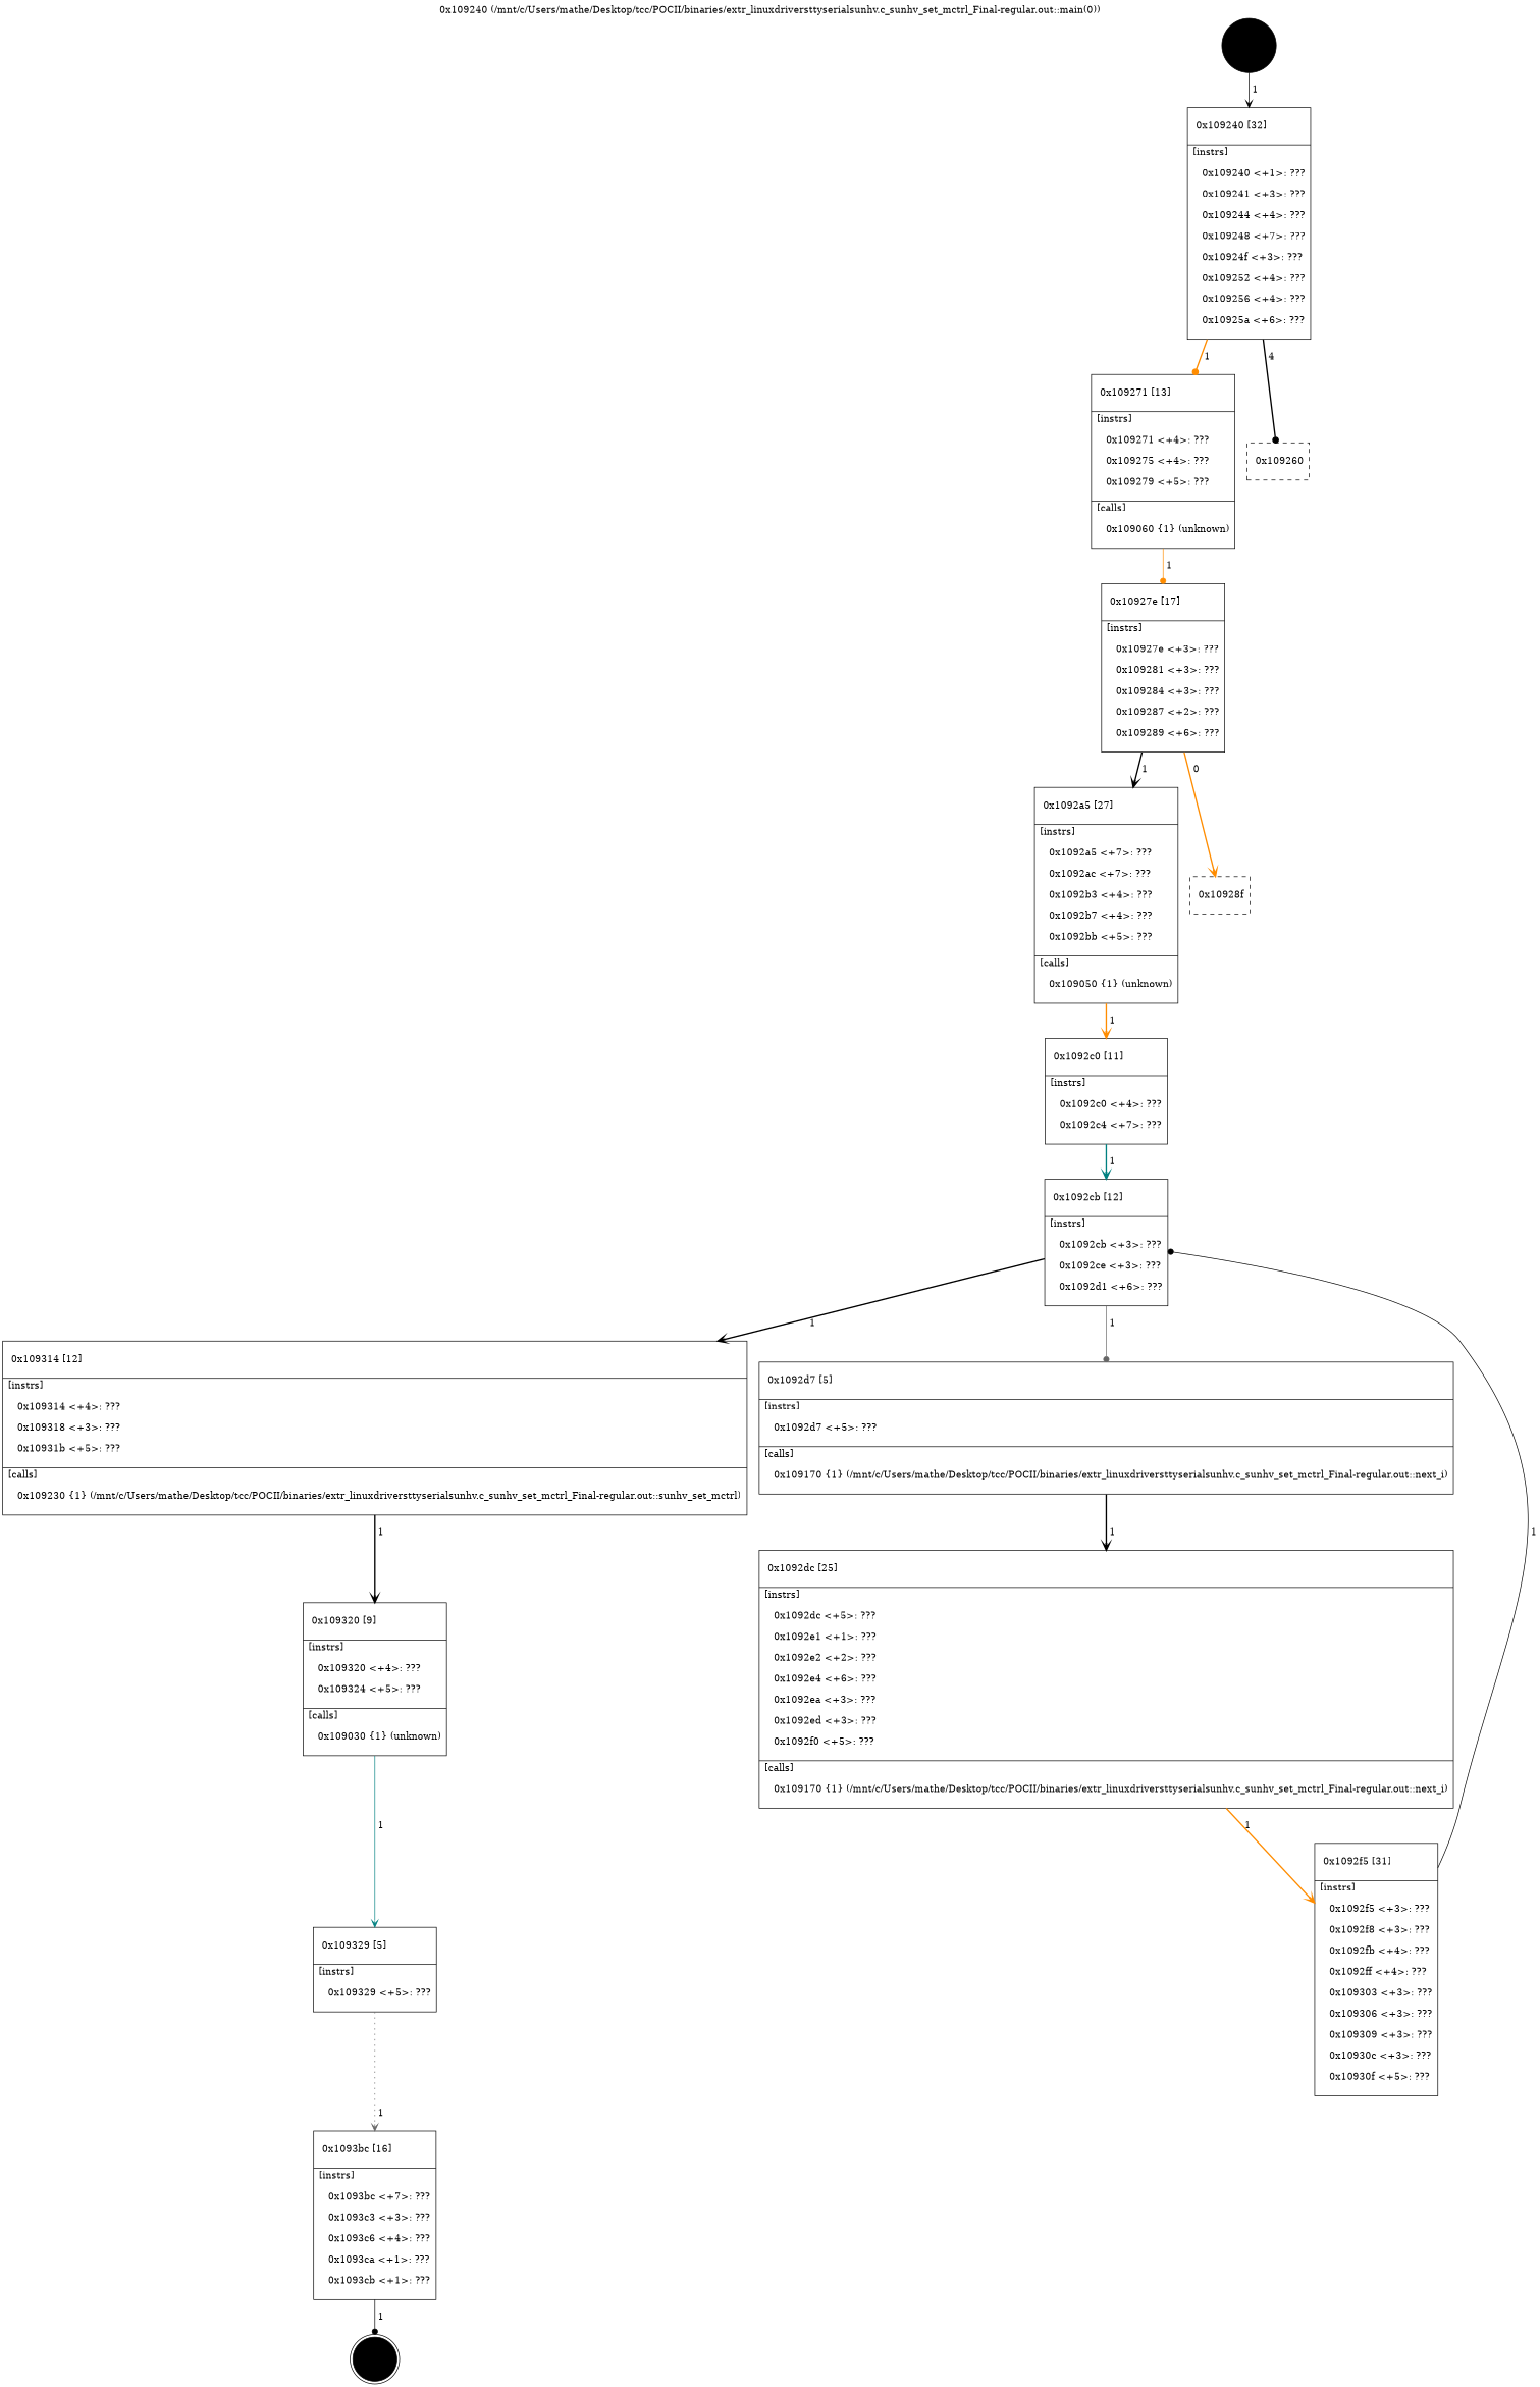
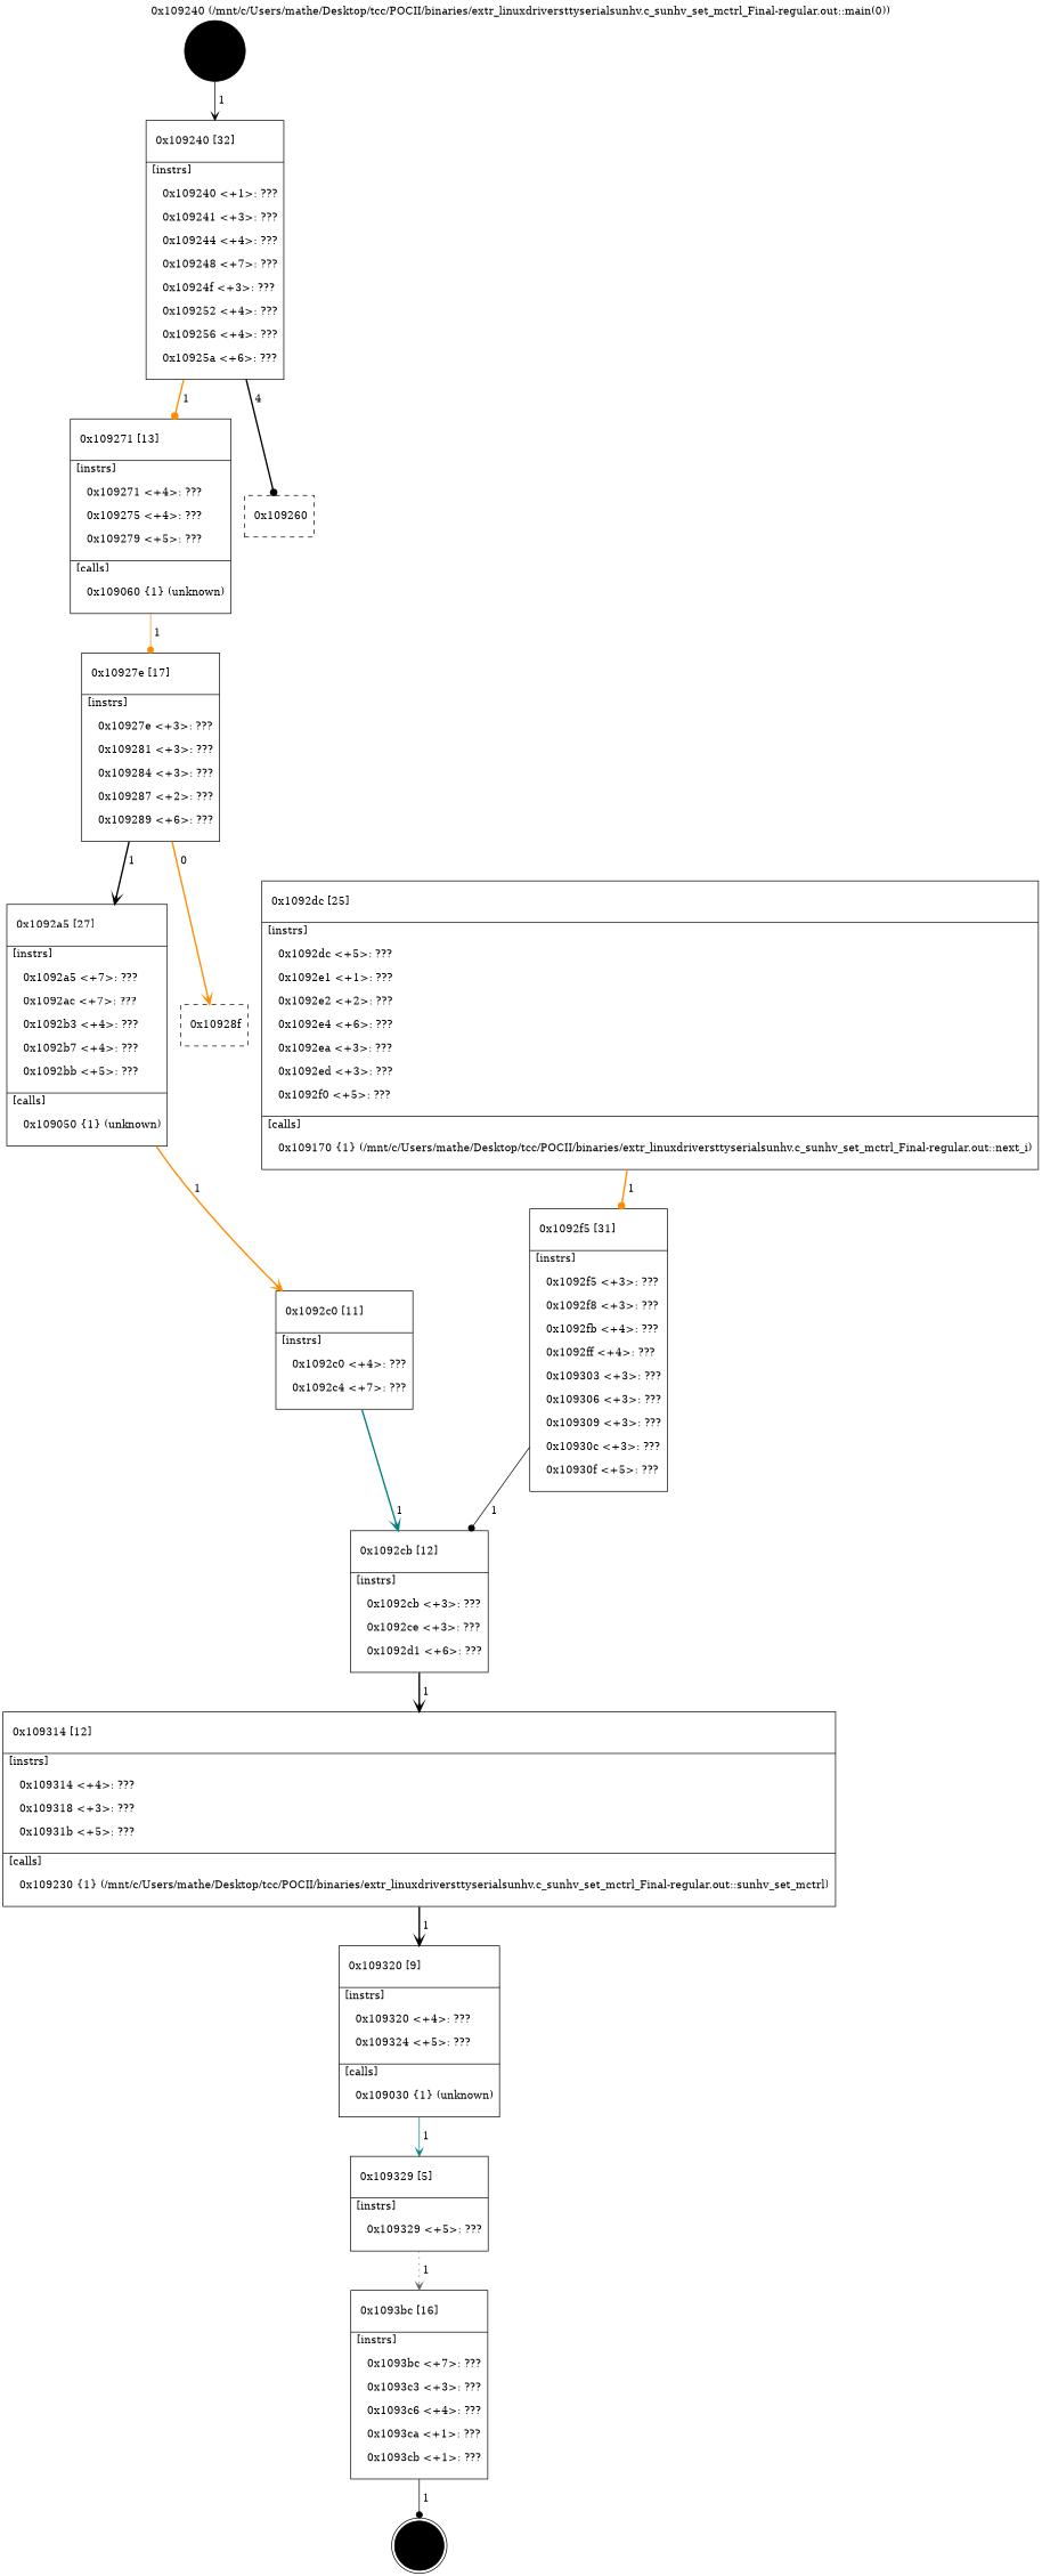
  digraph {
    label="0x109240 (/mnt/c/Users/mathe/Desktop/tcc/POCII/binaries/extr_linuxdriversttyserialsunhv.c_sunhv_set_mctrl_Final-regular.out::main(0))"
    labelloc=t
    node [shape=record]
    edge [arrowhead=vee color=black style=bold]
    Entry [fillcolor=black height=0.3 shape=circle style=filled width=0.3]
    n2 [label="{\n     0x109240 [32]\l\n     | [instrs]\l\n     &nbsp;&nbsp;0x109240 \<+1\>: ???\l\n     &nbsp;&nbsp;0x109241 \<+3\>: ???\l\n     &nbsp;&nbsp;0x109244 \<+4\>: ???\l\n     &nbsp;&nbsp;0x109248 \<+7\>: ???\l\n     &nbsp;&nbsp;0x10924f \<+3\>: ???\l\n     &nbsp;&nbsp;0x109252 \<+4\>: ???\l\n     &nbsp;&nbsp;0x109256 \<+4\>: ???\l\n     &nbsp;&nbsp;0x10925a \<+6\>: ???\l\n  }"]
    n3 [label="{\n     0x109271 [13]\l\n     | [instrs]\l\n     &nbsp;&nbsp;0x109271 \<+4\>: ???\l\n     &nbsp;&nbsp;0x109275 \<+4\>: ???\l\n     &nbsp;&nbsp;0x109279 \<+5\>: ???\l\n     | [calls]\l\n     &nbsp;&nbsp;0x109060 \{1\} (unknown)\l\n  }"]
    n4 [label="{\n     0x109260\l\n  }" style=dashed]
    n5 [label="{\n     0x10927e [17]\l\n     | [instrs]\l\n     &nbsp;&nbsp;0x10927e \<+3\>: ???\l\n     &nbsp;&nbsp;0x109281 \<+3\>: ???\l\n     &nbsp;&nbsp;0x109284 \<+3\>: ???\l\n     &nbsp;&nbsp;0x109287 \<+2\>: ???\l\n     &nbsp;&nbsp;0x109289 \<+6\>: ???\l\n  }"]
    n6 [label="{\n     0x1092a5 [27]\l\n     | [instrs]\l\n     &nbsp;&nbsp;0x1092a5 \<+7\>: ???\l\n     &nbsp;&nbsp;0x1092ac \<+7\>: ???\l\n     &nbsp;&nbsp;0x1092b3 \<+4\>: ???\l\n     &nbsp;&nbsp;0x1092b7 \<+4\>: ???\l\n     &nbsp;&nbsp;0x1092bb \<+5\>: ???\l\n     | [calls]\l\n     &nbsp;&nbsp;0x109050 \{1\} (unknown)\l\n  }"]
    n7 [label="{\n     0x10928f\l\n  }" style=dashed]
    n8 [label="{\n     0x1092c0 [11]\l\n     | [instrs]\l\n     &nbsp;&nbsp;0x1092c0 \<+4\>: ???\l\n     &nbsp;&nbsp;0x1092c4 \<+7\>: ???\l\n  }"]
    n9 [label="{\n     0x1092cb [12]\l\n     | [instrs]\l\n     &nbsp;&nbsp;0x1092cb \<+3\>: ???\l\n     &nbsp;&nbsp;0x1092ce \<+3\>: ???\l\n     &nbsp;&nbsp;0x1092d1 \<+6\>: ???\l\n  }"]
    n10 [label="{\n     0x109314 [12]\l\n     | [instrs]\l\n     &nbsp;&nbsp;0x109314 \<+4\>: ???\l\n     &nbsp;&nbsp;0x109318 \<+3\>: ???\l\n     &nbsp;&nbsp;0x10931b \<+5\>: ???\l\n     | [calls]\l\n     &nbsp;&nbsp;0x109230 \{1\} (/mnt/c/Users/mathe/Desktop/tcc/POCII/binaries/extr_linuxdriversttyserialsunhv.c_sunhv_set_mctrl_Final-regular.out::sunhv_set_mctrl)\l\n  }"]
-   n11 [label="{\n     0x1092d7 [5]\l\n     | [instrs]\l\n     &nbsp;&nbsp;0x1092d7 \<+5\>: ???\l\n     | [calls]\l\n     &nbsp;&nbsp;0x109170 \{1\} (/mnt/c/Users/mathe/Desktop/tcc/POCII/binaries/extr_linuxdriversttyserialsunhv.c_sunhv_set_mctrl_Final-regular.out::next_i)\l\n  }"]
    n12 [label="{\n     0x109320 [9]\l\n     | [instrs]\l\n     &nbsp;&nbsp;0x109320 \<+4\>: ???\l\n     &nbsp;&nbsp;0x109324 \<+5\>: ???\l\n     | [calls]\l\n     &nbsp;&nbsp;0x109030 \{1\} (unknown)\l\n  }"]
    n13 [label="{\n     0x1092dc [25]\l\n     | [instrs]\l\n     &nbsp;&nbsp;0x1092dc \<+5\>: ???\l\n     &nbsp;&nbsp;0x1092e1 \<+1\>: ???\l\n     &nbsp;&nbsp;0x1092e2 \<+2\>: ???\l\n     &nbsp;&nbsp;0x1092e4 \<+6\>: ???\l\n     &nbsp;&nbsp;0x1092ea \<+3\>: ???\l\n     &nbsp;&nbsp;0x1092ed \<+3\>: ???\l\n     &nbsp;&nbsp;0x1092f0 \<+5\>: ???\l\n     | [calls]\l\n     &nbsp;&nbsp;0x109170 \{1\} (/mnt/c/Users/mathe/Desktop/tcc/POCII/binaries/extr_linuxdriversttyserialsunhv.c_sunhv_set_mctrl_Final-regular.out::next_i)\l\n  }"]
    n14 [label="{\n     0x109329 [5]\l\n     | [instrs]\l\n     &nbsp;&nbsp;0x109329 \<+5\>: ???\l\n  }"]
    n15 [label="{\n     0x1092f5 [31]\l\n     | [instrs]\l\n     &nbsp;&nbsp;0x1092f5 \<+3\>: ???\l\n     &nbsp;&nbsp;0x1092f8 \<+3\>: ???\l\n     &nbsp;&nbsp;0x1092fb \<+4\>: ???\l\n     &nbsp;&nbsp;0x1092ff \<+4\>: ???\l\n     &nbsp;&nbsp;0x109303 \<+3\>: ???\l\n     &nbsp;&nbsp;0x109306 \<+3\>: ???\l\n     &nbsp;&nbsp;0x109309 \<+3\>: ???\l\n     &nbsp;&nbsp;0x10930c \<+3\>: ???\l\n     &nbsp;&nbsp;0x10930f \<+5\>: ???\l\n  }"]
    n16 [label="{\n     0x1093bc [16]\l\n     | [instrs]\l\n     &nbsp;&nbsp;0x1093bc \<+7\>: ???\l\n     &nbsp;&nbsp;0x1093c3 \<+3\>: ???\l\n     &nbsp;&nbsp;0x1093c6 \<+4\>: ???\l\n     &nbsp;&nbsp;0x1093ca \<+1\>: ???\l\n     &nbsp;&nbsp;0x1093cb \<+1\>: ???\l\n  }"]
    Exit [fillcolor=black height=0.3 peripheries=2 shape=circle style=filled width=0.3]
    Entry -> n2 [label=" 1" style=solid]
    n2 -> n3 [arrowhead=dot color=darkorange label=" 1"]
    n2 -> n4 [arrowhead=dot label=" 4"]
    n3 -> n5 [arrowhead=dot color=darkorange label=" 1" style=solid]
    n5 -> n6 [label=" 1"]
    n5 -> n7 [color=darkorange label=" 0"]
    n6 -> n8 [color=darkorange label=" 1"]
    n8 -> n9 [color=teal label=" 1"]
    n9 -> n10 [label=" 1"]
-   n9 -> n11 [arrowhead=dot color=gray40 label=" 1" style=solid]
    n10 -> n12 [label=" 1"]
-   n11 -> n13 [label=" 1"]
    n12 -> n14 [color=teal label=" 1" style=solid]
-   n13 -> n15 [color=darkorange label=" 1"]
+   n13 -> n15 [arrowhead=dot color=darkorange label=" 1"]
    n14 -> n16 [color=gray40 label=" 1" style=dotted]
    n15 -> n9 [arrowhead=dot label=" 1" style=solid]
    n16 -> Exit [arrowhead=dot label=" 1" style=solid]
  }
